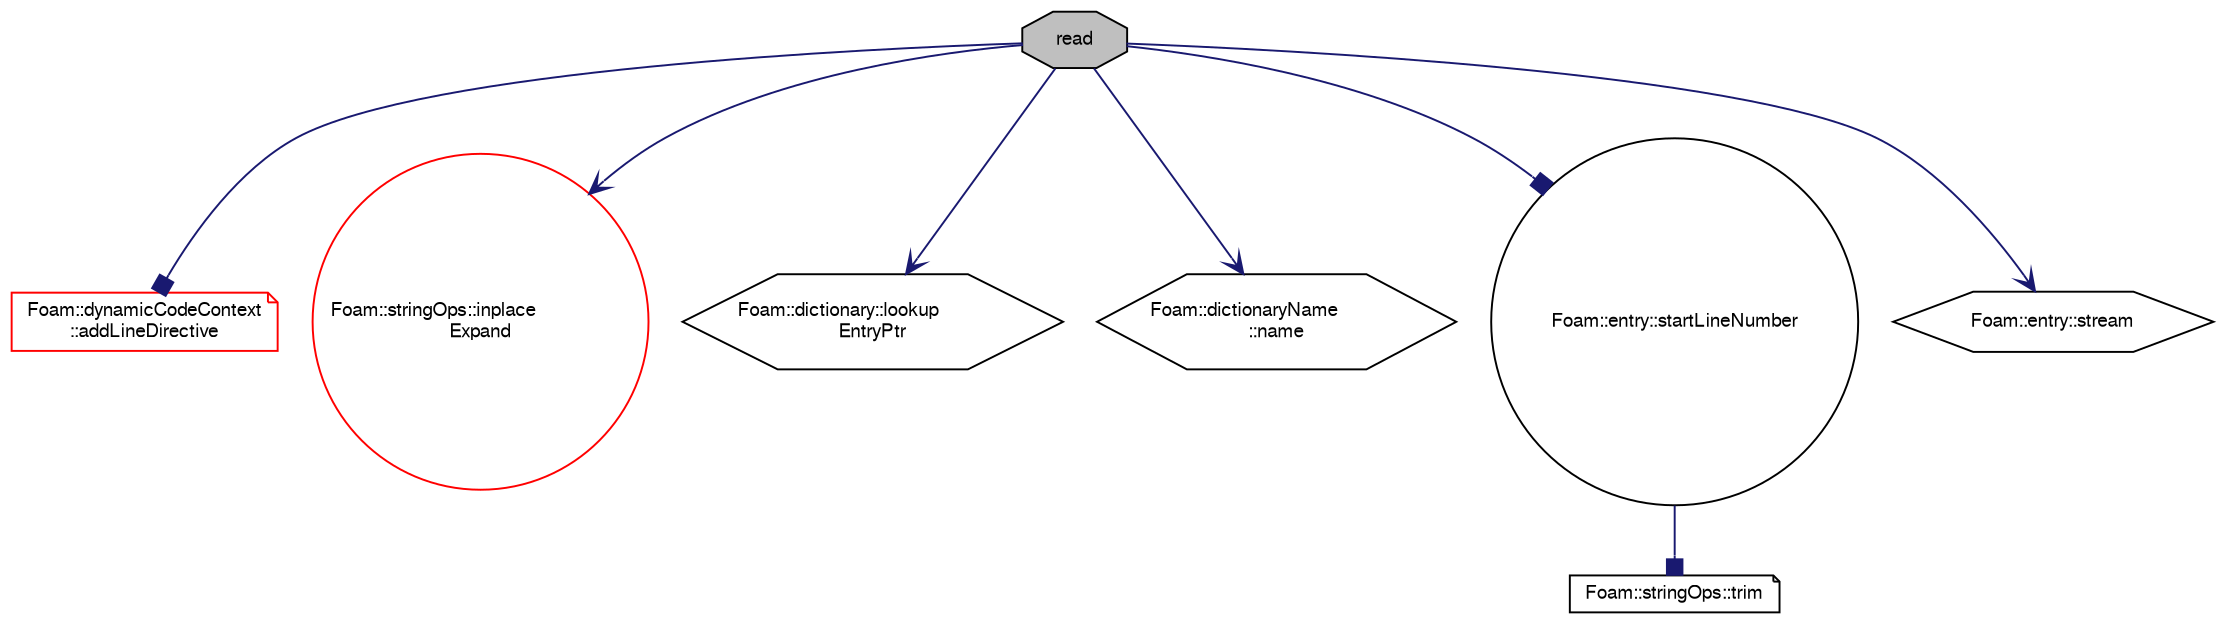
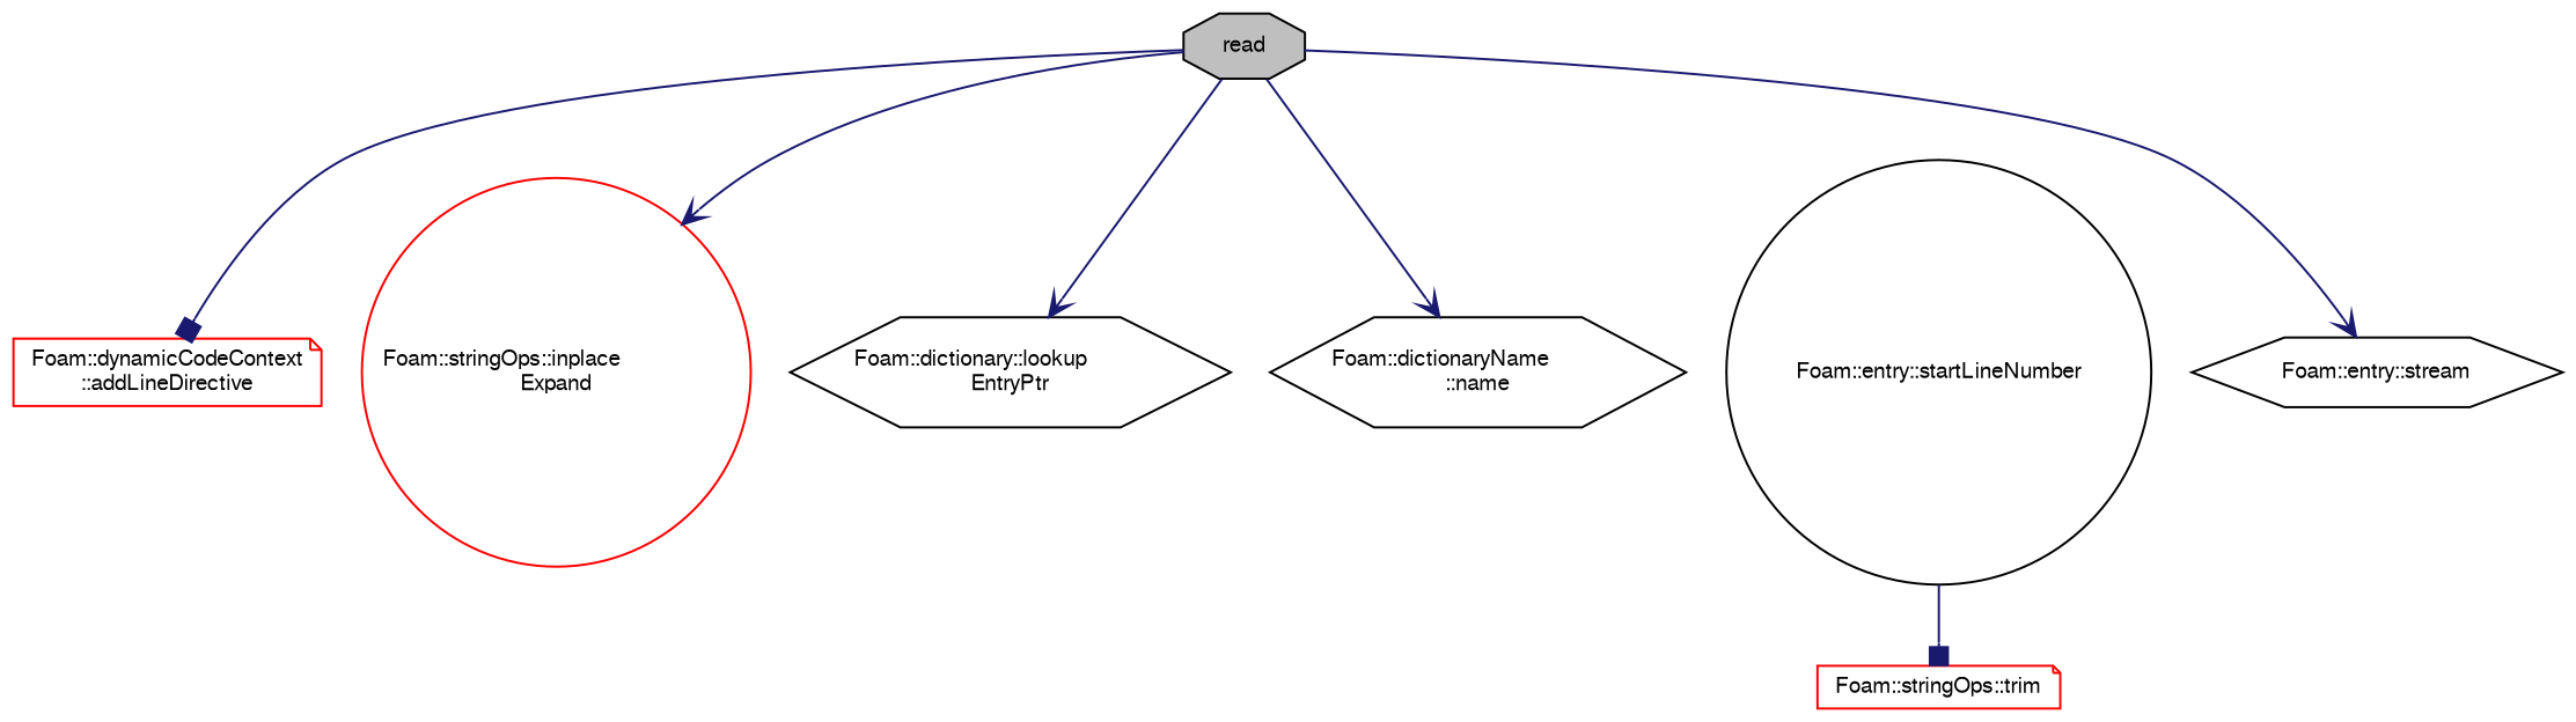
  digraph {
    rankdir=TB
    node [color=black fontname=FreeSans fontsize=10 shape=hexagon]
    edge [arrowhead=vee color=midnightblue fontname=FreeSans fontsize=10 labelfontname=FreeSans labelfontsize=10 style=solid]
    n1 [fillcolor=grey75 fontcolor=black height=0.2 label=read shape=octagon style=filled width=0.4]
    n2 [color=red height=0.2 label="Foam::dynamicCodeContext\l::addLineDirective" shape=note width=0.4]
    n3 [color=red height=0.2 label="Foam::stringOps::inplace\lExpand" shape=circle width=0.4]
    n4 [height=0.2 label="Foam::dictionary::lookup\lEntryPtr" width=0.4]
    n5 [height=0.2 label="Foam::dictionaryName\l::name" width=0.4]
    n6 [height=0.2 label="Foam::entry::startLineNumber" shape=circle width=0.4]
    n7 [height=0.2 label="Foam::entry::stream" width=0.4]
-   n8 [height=0.2 label="Foam::stringOps::trim" shape=note width=0.4]
+   n8 [color=red height=0.2 label="Foam::stringOps::trim" shape=note width=0.4]
    n1 -> n2 [arrowhead=box]
    n1 -> n3
    n1 -> n4
    n1 -> n5
-   n1 -> n6 [arrowhead=box]
    n1 -> n7
    n6 -> n8 [arrowhead=box]
  }
